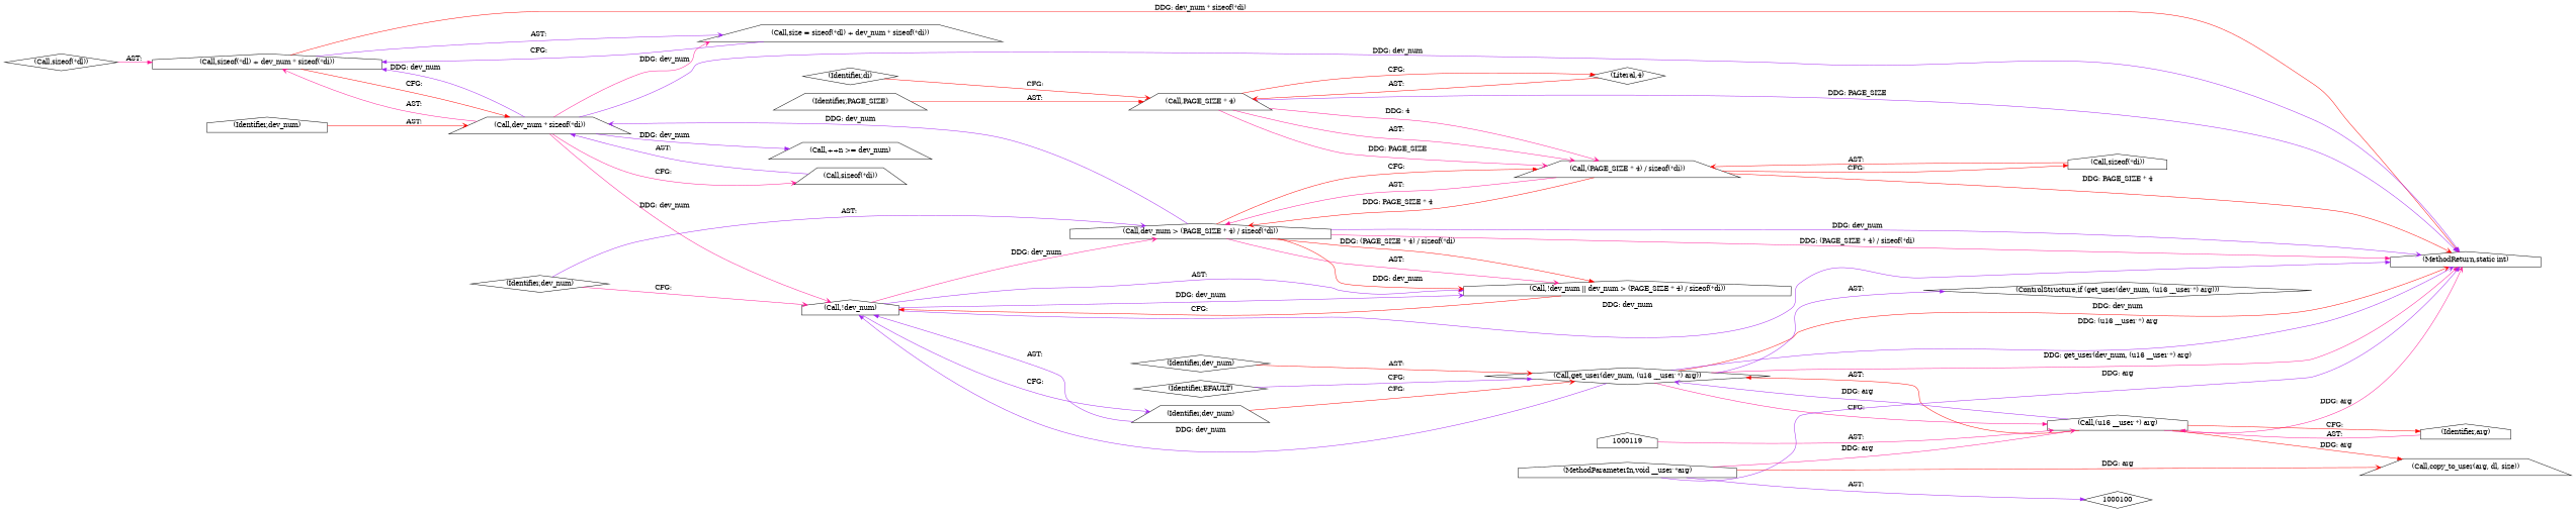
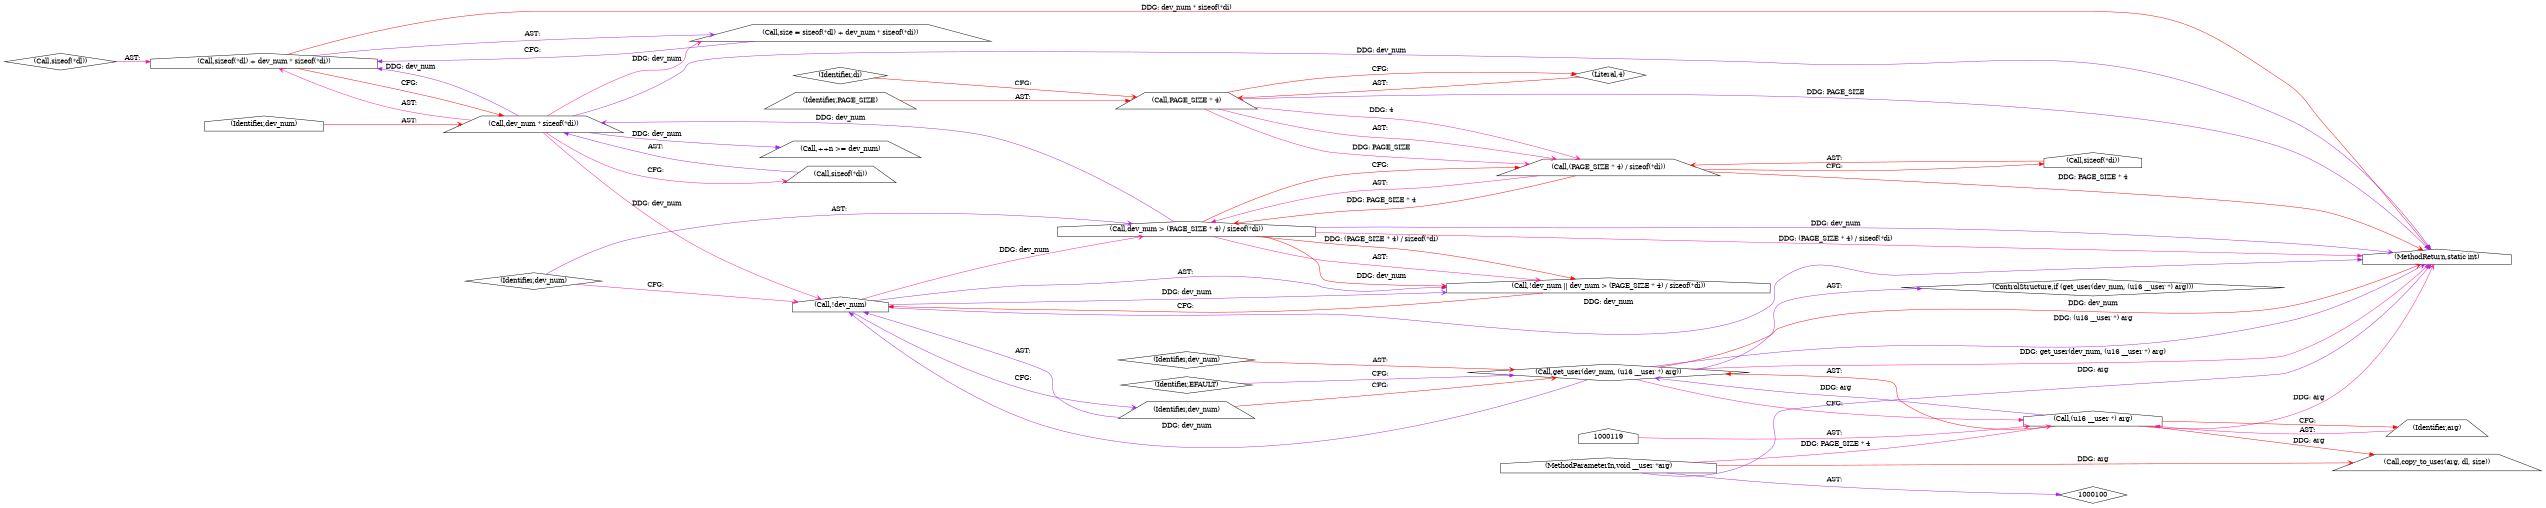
  digraph {
    rankdir=LR
    node [shape=house]
    edge [arrowhead=vee color=red]
    n1 [label="(Call,sizeof(*dl) + dev_num * sizeof(*di))"]
    n2 [label="(Call,dev_num * sizeof(*di))" shape=trapezium]
    n3 [label="(Call,size = sizeof(*dl) + dev_num * sizeof(*di))" shape=trapezium]
    n4 [label="(MethodReturn,static int)"]
    n5 [label="(Call,++n >= dev_num)" shape=trapezium]
    n6 [label="(Call,sizeof(*di))" shape=trapezium]
    n7 [label="(Call,!dev_num)"]
    n8 [label="(Call,dev_num > (PAGE_SIZE * 4) / sizeof(*di))"]
    n9 [label="(Call,(PAGE_SIZE * 4) / sizeof(*di))" shape=trapezium]
    n10 [label="(Call,!dev_num || dev_num > (PAGE_SIZE * 4) / sizeof(*di))"]
    n11 [label="(Call,sizeof(*di))"]
    n12 [label="(Identifier,dev_num)" shape=trapezium]
    n13 [label="(Call,get_user(dev_num, (u16 __user *) arg))" shape=diamond]
    n14 [label="(Call,(u16 __user *) arg)"]
    n15 [label="(ControlStructure,if (get_user(dev_num, (u16 __user *) arg)))" shape=diamond]
    n16 [label="(Call,copy_to_user(arg, dl, size))" shape=trapezium]
-   n17 [label="(Identifier,arg)"]
+   n17 [label="(Identifier,arg)" shape=trapezium]
    n18 [label="(MethodParameterIn,void __user *arg)"]
    1000100 [shape=diamond]
    n20 [label="(Call,PAGE_SIZE * 4)" shape=trapezium]
    n21 [label="(Literal,4)" shape=diamond]
    n22 [label="(Identifier,dev_num)" shape=diamond]
    n23 [label="(Identifier,PAGE_SIZE)" shape=trapezium]
    n24 [label="(Call,sizeof(*dl))" shape=diamond]
    n25 [label="(Identifier,dev_num)"]
    n26 [label="(Identifier,dev_num)" shape=diamond]
    n27 [label="(Identifier,EFAULT)" shape=diamond]
    n28 [label="(Identifier,di)" shape=diamond]
    1000119
    n1 -> n2 [arrowhead=normal label="CFG: "]
    n1 -> n3 [color=purple label="AST: "]
    n1 -> n4 [arrowhead=normal label="DDG: dev_num * sizeof(*di)"]
    n2 -> n1 [color=deeppink label="AST: "]
    n2 -> n1 [arrowhead=normal color=purple label="DDG: dev_num"]
    n2 -> n3 [color=deeppink label="DDG: dev_num"]
    n2 -> n4 [arrowhead=normal color=purple label="DDG: dev_num"]
    n2 -> n5 [arrowhead=normal color=purple label="DDG: dev_num"]
    n2 -> n6 [color=deeppink label="CFG: "]
    n2 -> n7 [color=deeppink label="DDG: dev_num"]
    n3 -> n1 [arrowhead=normal color=purple label="CFG: "]
    n6 -> n2 [arrowhead=normal color=purple label="AST: "]
    n7 -> n4 [arrowhead=normal color=purple label="DDG: dev_num"]
    n7 -> n8 [color=deeppink label="DDG: dev_num"]
    n7 -> n10 [arrowhead=normal color=purple label="AST: "]
    n7 -> n10 [color=purple label="DDG: dev_num"]
    n7 -> n12 [color=purple label="CFG: "]
    n8 -> n2 [color=purple label="DDG: dev_num"]
    n8 -> n4 [arrowhead=normal color=deeppink label="DDG: (PAGE_SIZE * 4) / sizeof(*di)"]
    n8 -> n4 [color=purple label="DDG: dev_num"]
    n8 -> n9 [arrowhead=normal label="CFG: "]
    n8 -> n10 [color=deeppink label="AST: "]
    n8 -> n10 [label="DDG: dev_num"]
    n8 -> n10 [arrowhead=normal label="DDG: (PAGE_SIZE * 4) / sizeof(*di)"]
    n9 -> n4 [label="DDG: PAGE_SIZE * 4"]
    n9 -> n8 [arrowhead=normal color=deeppink label="AST: "]
    n9 -> n8 [label="DDG: PAGE_SIZE * 4"]
    n9 -> n11 [arrowhead=normal label="CFG: "]
    n10 -> n7 [arrowhead=normal label="CFG: "]
    n11 -> n9 [label="AST: "]
    n12 -> n7 [arrowhead=normal color=purple label="AST: "]
    n12 -> n13 [label="CFG: "]
    n13 -> n4 [label="DDG: dev_num"]
    n13 -> n4 [color=purple label="DDG: (u16 __user *) arg"]
    n13 -> n4 [arrowhead=normal color=deeppink label="DDG: get_user(dev_num, (u16 __user *) arg)"]
    n13 -> n7 [arrowhead=normal color=purple label="DDG: dev_num"]
    n13 -> n14 [arrowhead=normal color=deeppink label="CFG: "]
    n13 -> n15 [arrowhead=normal color=purple label="AST: "]
    n14 -> n4 [color=deeppink label="DDG: arg"]
    n14 -> n13 [arrowhead=normal label="AST: "]
    n14 -> n13 [color=purple label="DDG: arg"]
    n14 -> n16 [arrowhead=normal label="DDG: arg"]
    n14 -> n17 [arrowhead=normal label="CFG: "]
    n17 -> n14 [arrowhead=normal color=deeppink label="AST: "]
    n18 -> n4 [arrowhead=normal color=purple label="DDG: arg"]
-   n18 -> n14 [color=deeppink label="DDG: arg"]
+   n18 -> n14 [color=deeppink label="DDG: PAGE_SIZE * 4"]
    n18 -> n16 [label="DDG: arg"]
    n18 -> 1000100 [arrowhead=normal color=purple label="AST: "]
    n20 -> n4 [arrowhead=normal color=purple label="DDG: PAGE_SIZE"]
    n20 -> n9 [color=deeppink label="AST: "]
    n20 -> n9 [color=deeppink label="DDG: PAGE_SIZE"]
    n20 -> n9 [color=deeppink label="DDG: 4"]
    n20 -> n21 [arrowhead=normal label="CFG: "]
    n21 -> n20 [label="AST: "]
    n22 -> n7 [color=deeppink label="CFG: "]
    n22 -> n8 [color=purple label="AST: "]
    n23 -> n20 [arrowhead=normal label="AST: "]
    n24 -> n1 [arrowhead=normal color=deeppink label="AST: "]
    n25 -> n2 [label="AST: "]
    n26 -> n13 [label="AST: "]
    n27 -> n13 [arrowhead=normal color=purple label="CFG: "]
    n28 -> n20 [label="CFG: "]
    1000119 -> n14 [color=deeppink label="AST: "]
  }
